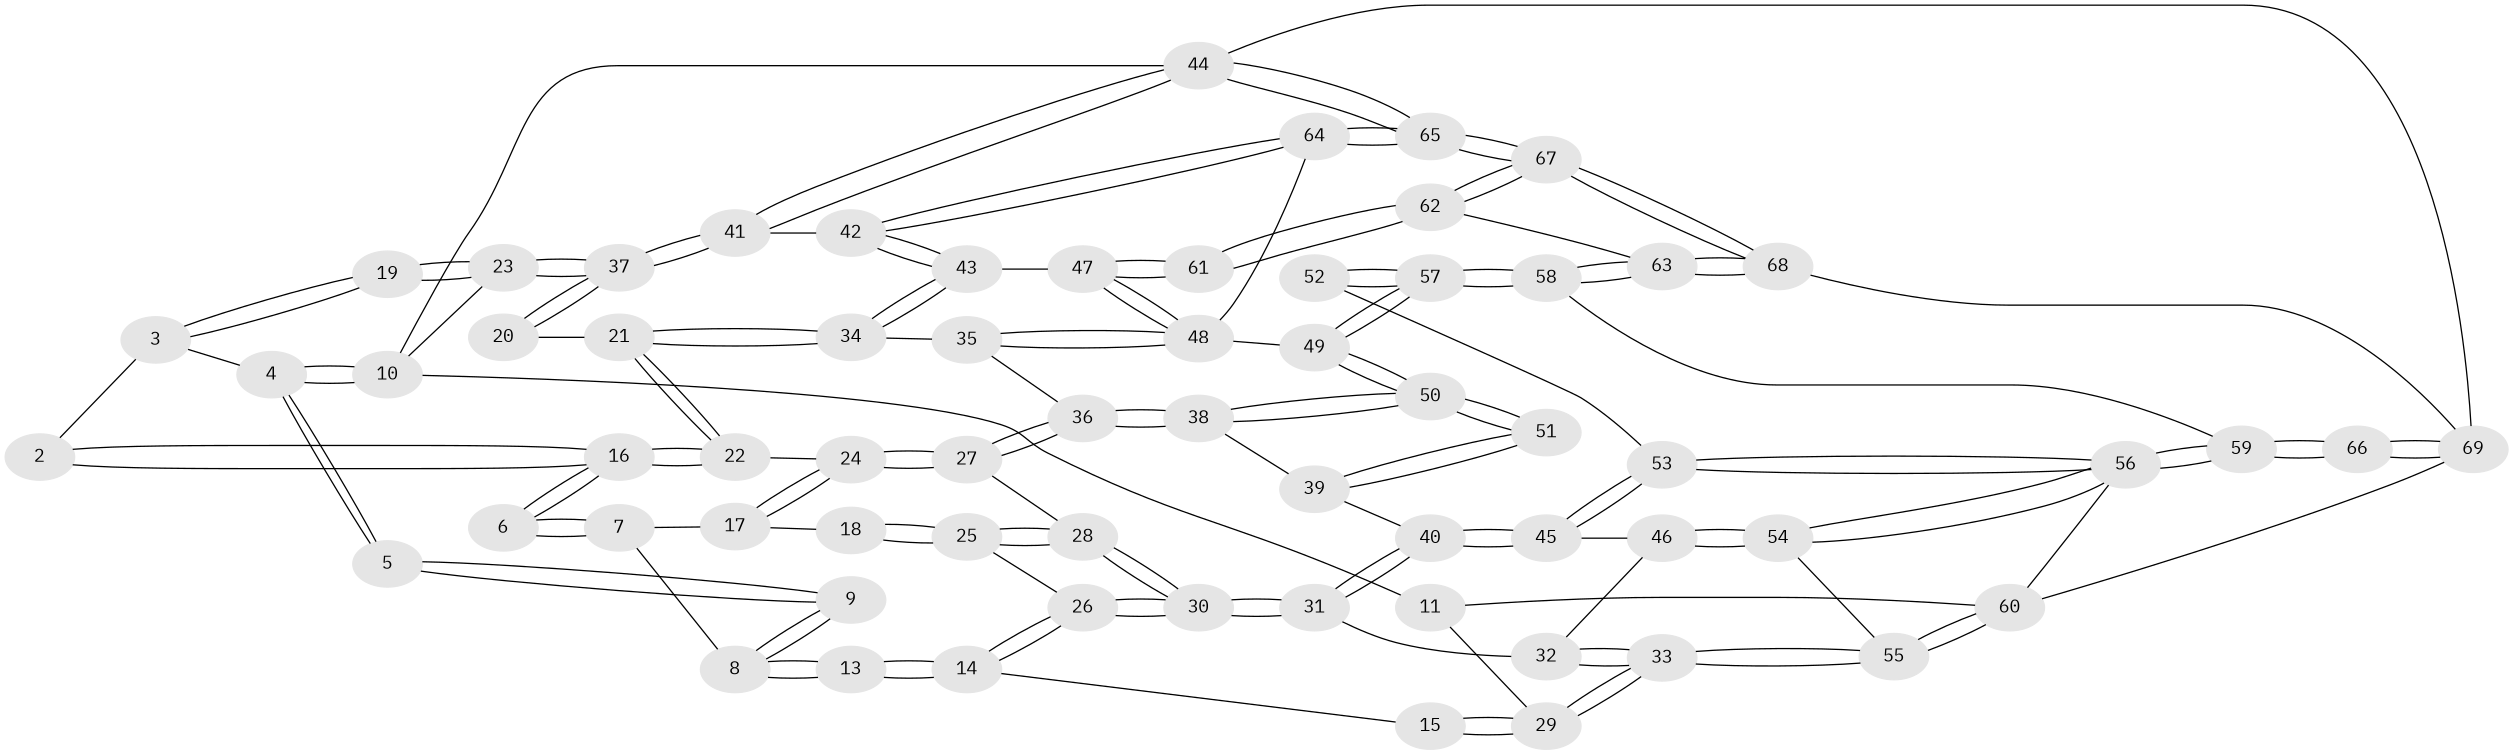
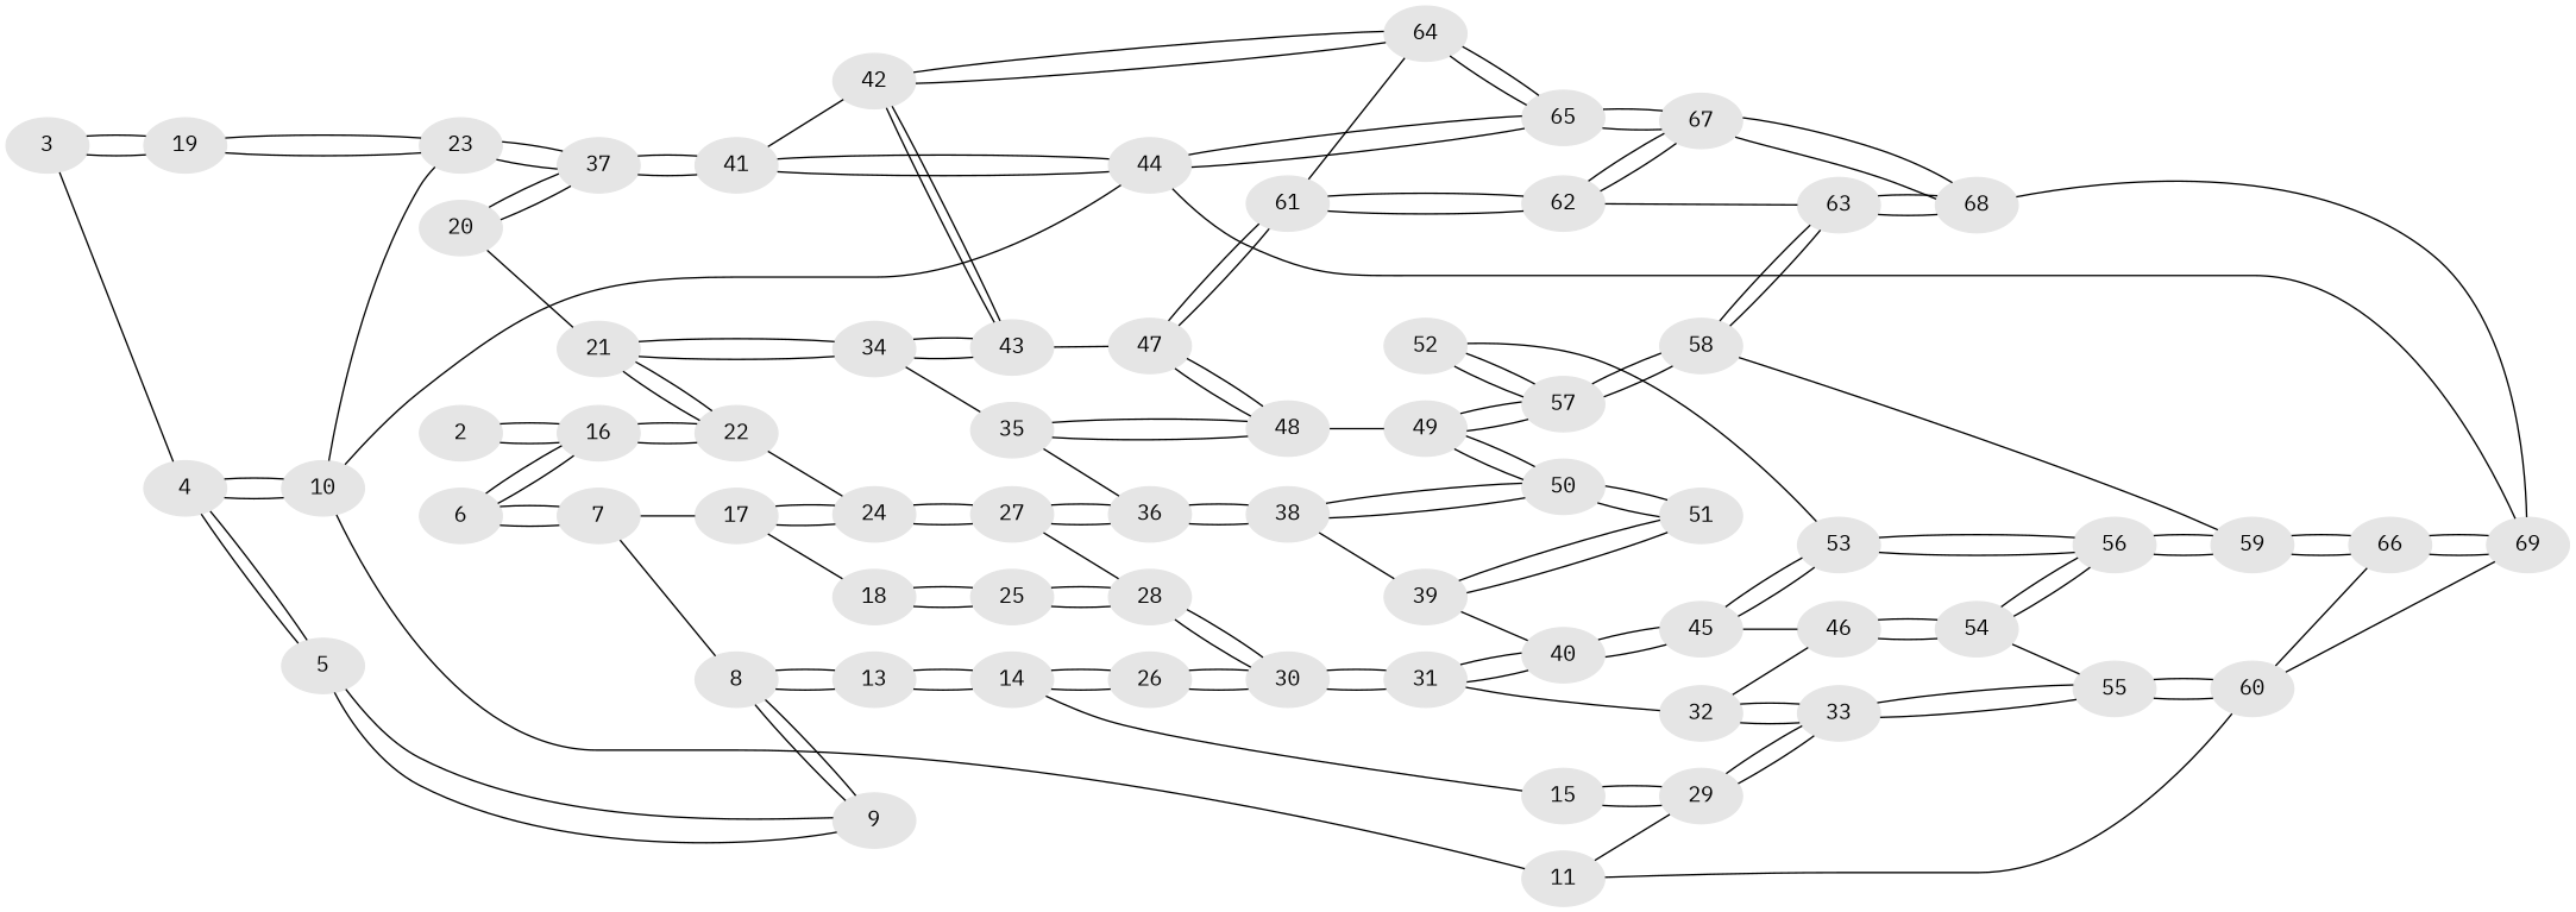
  graph {
    fontname="IBM Plex Mono"
    rankdir=LR
    node [color=gray90 fontname="IBM Plex Mono" style=filled]
    edge [fontname="IBM Plex Mono"]
    2
    3
    16
    6
    7
    4
    19
    22
    5
    10
    23
    9
    11
    44
    8
    17
    13
    18
    24
    14
    29
    60
    37
    65
    69
    33
    66
    15
    26
    25
    30
    27
    28
    20
    21
    34
    41
    35
    43
    36
    31
    38
    55
    32
    40
    46
    45
    54
    48
    47
    49
    39
    50
    42
    51
    53
    64
    61
    67
    56
    62
    57
    58
    52
    59
    63
    68
-   2 -- 3
    2 -- 16
    2 -- 16
    3 -- 4
    3 -- 19
    3 -- 19
    16 -- 22
    16 -- 22
    6 -- 16
    6 -- 16
    6 -- 7
    6 -- 7
    7 -- 8
    7 -- 17
    4 -- 5
    4 -- 5
    4 -- 10
    4 -- 10
    19 -- 23
    19 -- 23
    22 -- 24
    5 -- 9
    5 -- 9
    10 -- 23
    10 -- 11
    10 -- 44
    23 -- 37
    23 -- 37
    11 -- 29
    11 -- 60
    44 -- 65
    44 -- 65
    44 -- 69
    8 -- 9
    8 -- 9
    8 -- 13
    8 -- 13
    17 -- 18
    17 -- 24
    17 -- 24
    13 -- 14
    13 -- 14
    18 -- 25
    18 -- 25
    24 -- 27
    24 -- 27
    14 -- 15
    14 -- 26
    14 -- 26
    29 -- 33
    29 -- 33
    60 -- 69
-   60 -- 56
+   60 -- 66
    37 -- 41
    37 -- 41
    65 -- 67
    65 -- 67
    33 -- 55
    33 -- 55
    66 -- 69
    66 -- 69
    15 -- 29
    15 -- 29
    26 -- 30
    26 -- 30
-   25 -- 26
    25 -- 28
    25 -- 28
    30 -- 31
    30 -- 31
    27 -- 28
    27 -- 36
    27 -- 36
    28 -- 30
    28 -- 30
    20 -- 37
    20 -- 37
    20 -- 21
    21 -- 22
    21 -- 22
    21 -- 34
    21 -- 34
    34 -- 35
    34 -- 43
    34 -- 43
    41 -- 44
    41 -- 44
    41 -- 42
    35 -- 36
    35 -- 48
    35 -- 48
    43 -- 47
    36 -- 38
    36 -- 38
    31 -- 32
    31 -- 40
    31 -- 40
    38 -- 39
    38 -- 50
    38 -- 50
    55 -- 60
    55 -- 60
    32 -- 33
    32 -- 33
    32 -- 46
    40 -- 45
    40 -- 45
    46 -- 54
    46 -- 54
    45 -- 46
    45 -- 53
    45 -- 53
    54 -- 55
    54 -- 56
    54 -- 56
    48 -- 49
    47 -- 48
    47 -- 48
    47 -- 61
    47 -- 61
    49 -- 50
    49 -- 50
    49 -- 57
    49 -- 57
    39 -- 40
    39 -- 51
    39 -- 51
    50 -- 51
    50 -- 51
    42 -- 43
    42 -- 43
    42 -- 64
    42 -- 64
    53 -- 56
    53 -- 56
    64 -- 65
    64 -- 65
-   48 -- 64
+   61 -- 64
    61 -- 62
    61 -- 62
    67 -- 68
    67 -- 68
    56 -- 59
    56 -- 59
    62 -- 67
    62 -- 67
    62 -- 63
    57 -- 58
    57 -- 58
    58 -- 59
    58 -- 63
    58 -- 63
    52 -- 53
    52 -- 57
    52 -- 57
    59 -- 66
    59 -- 66
    63 -- 68
    63 -- 68
    68 -- 69
  }
